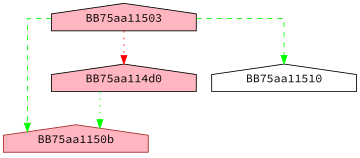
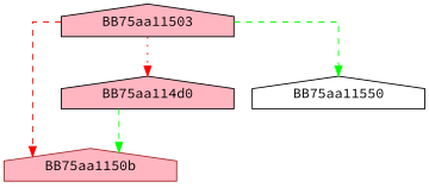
  digraph {
    fontname="Source Code Pro"
    splines=ortho
    node [color=black fillcolor=lightpink fontname="Source Code Pro" shape=house style=filled]
    edge [color=green fontname="Source Code Pro" style=dotted]
    BB75aa1150b [color=brown]
    BB75aa114d0
    BB75aa11503
-   BB75aa11510 [fillcolor=white]
-   BB75aa114d0 -> BB75aa1150b
-   BB75aa11503 -> BB75aa1150b [style=dashed]
+   BB75aa11510 [fillcolor=white label=BB75aa11550]
+   BB75aa114d0 -> BB75aa1150b [style=dashed]
+   BB75aa11503 -> BB75aa1150b [color=red style=dashed]
    BB75aa11503 -> BB75aa114d0 [color=red]
    BB75aa11503 -> BB75aa11510 [style=dashed]
  }
